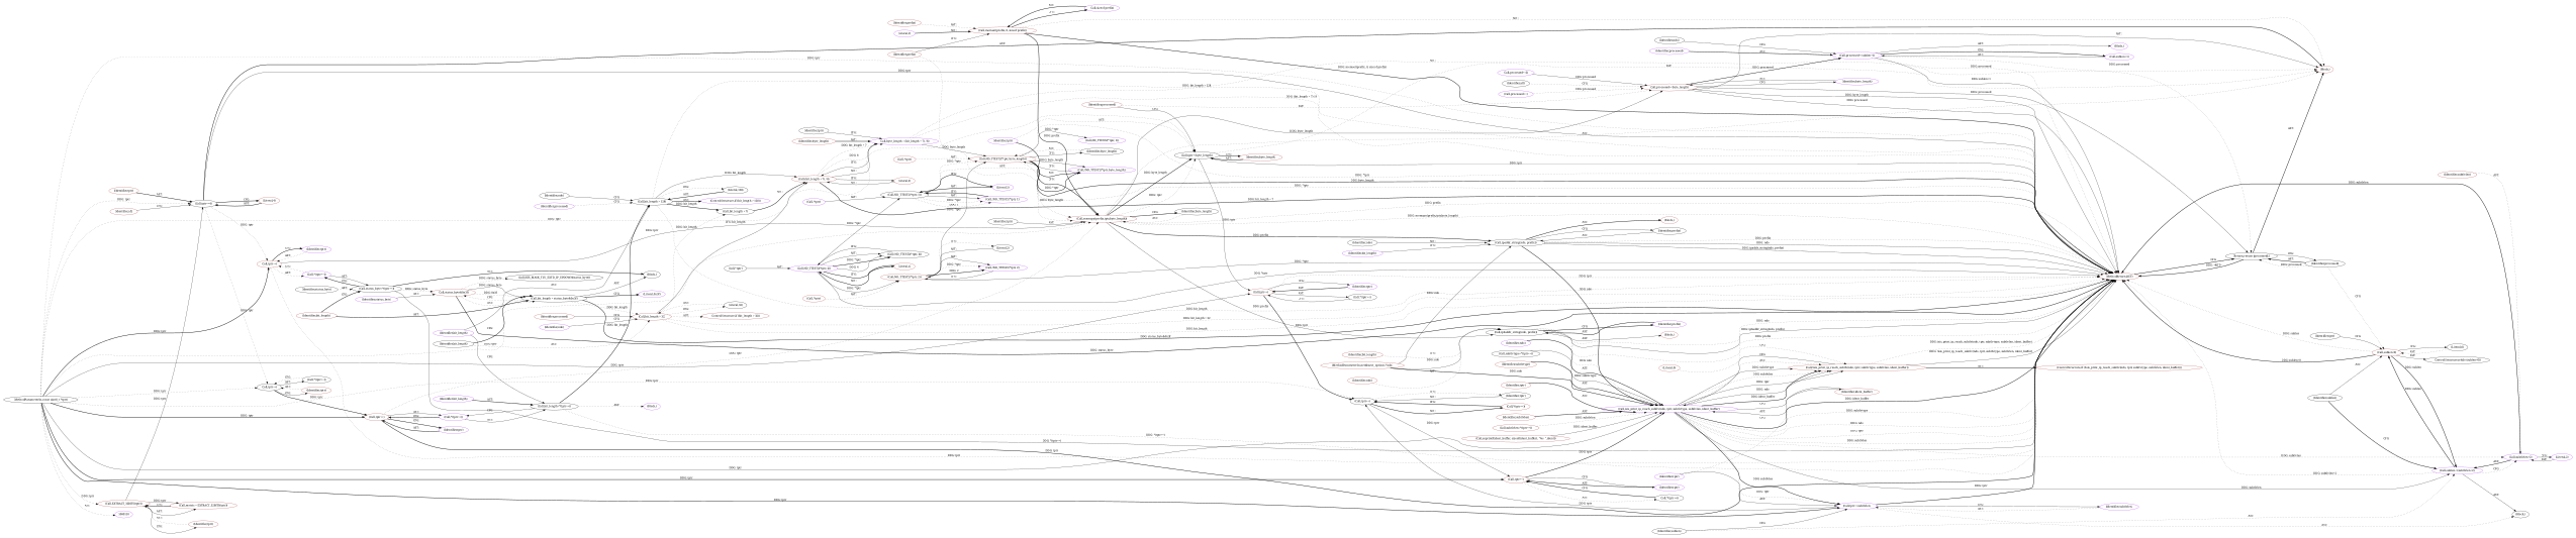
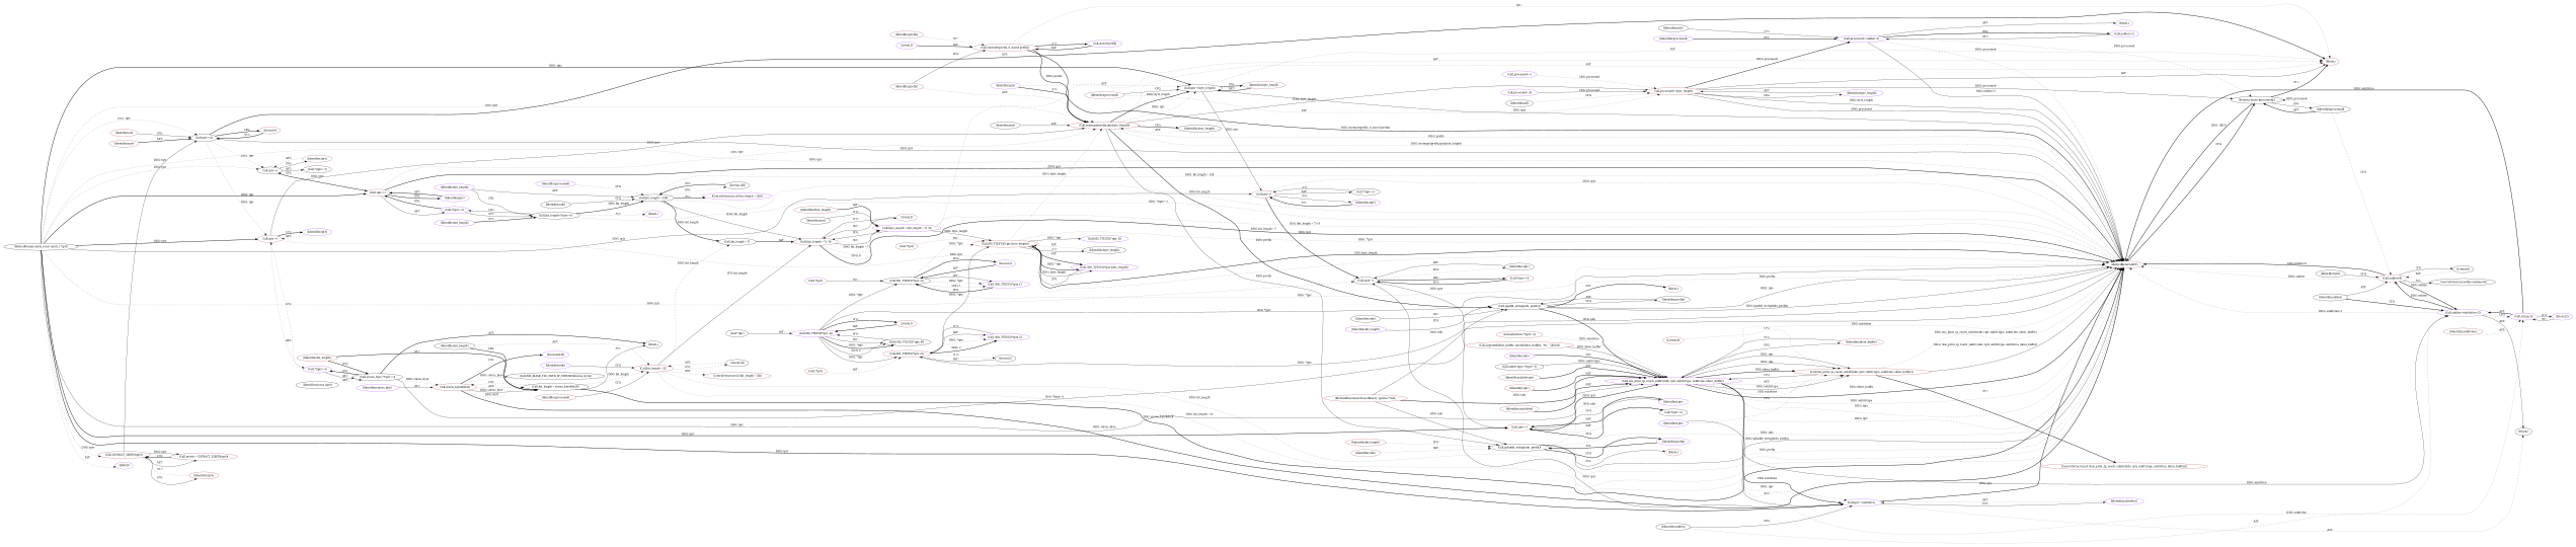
  digraph {
    fontname="Noto Serif"
    rankdir=LR
    node [color=brown fontname="Noto Serif"]
    edge [fontname="Noto Serif" style=solid]
    n1 [label="(Call,memcpy(prefix,tptr,byte_length))"]
    n2 [color=black label="(Call,tptr+=byte_length)"]
    n3 [label="(Call,processed+=byte_length)"]
    n4 [color=black label="(Call,ipaddr_string(ndo, prefix))"]
    n5 [color=black label="(Call,ip6addr_string(ndo, prefix))"]
    n6 [label="(MethodReturn,RET)"]
    n7 [color=black label="(Identifier,byte_length)"]
    n8 [label="(Block,)"]
    n9 [label="(Call,tptr++)"]
    n10 [label="(Identifier,byte_length)"]
    n11 [color=purple label="(Call,processed+=sublen+1)"]
    n12 [color=black label="(Return,return (processed);)"]
    n13 [color=purple label="(Identifier,byte_length)"]
    n14 [color=purple label="(Call,isis_print_ip_reach_subtlv(ndo, tptr, subtlvtype, subtlvlen, ident_buffer))"]
    n15 [color=black label="(Identifier,prefix)"]
    n16 [label="(Block,)"]
    n17 [label="(Block,)"]
    n18 [color=purple label="(Identifier,prefix)"]
    n19 [label="(Call,memset(prefix, 0, sizeof prefix))"]
    n20 [color=purple label="(Call,sizeof prefix)"]
    n21 [label="(Call,tptr++)"]
    n22 [color=purple label="(Identifier,tptr)"]
    n23 [color=purple label="(Call,*(tptr++))"]
    n24 [color=black label="(Call,bit_length=*(tptr++))"]
    n25 [color=black label="(Call,tptr++)"]
    n26 [color=black label="(Call,*(tptr++))"]
    n27 [label="(Identifier,tptr)"]
    n28 [color=black label="(Call,tptr+=4)"]
    n29 [label="(Call,tptr++)"]
    n30 [label="(Literal,4)"]
    n31 [color=purple label="(Identifier,tptr)"]
    n32 [color=purple label="(Call,*(tptr++))"]
    n33 [label="(Call,EXTRACT_32BITS(tptr))"]
    n34 [label="(Identifier,tptr)"]
    n35 [label="(Call,metric = EXTRACT_32BITS(tptr))"]
    n36 [color=black label="(MethodParameterIn,const uint8_t *tptr)"]
    n37 [color=black label="(Call,tptr++)"]
    n38 [label="(Call,tptr++)"]
    n39 [color=purple label="(Call,tptr+=subtlvlen)"]
    1000110 [color=purple]
    n41 [color=purple label="(Identifier,tptr)"]
    n42 [color=black label="(Call,*(tptr++))"]
    n43 [color=black label="(Identifier,tptr)"]
    n44 [label="(Call,*(tptr++))"]
    n45 [color=purple label="(Identifier,tptr)"]
    n46 [color=black label="(Call,*(tptr++))"]
    n47 [label="(Call,!isis_print_ip_reach_subtlv(ndo, tptr, subtlvtype, subtlvlen, ident_buffer))"]
    n48 [color=purple label="(Call,sublen-=(subtlvlen+2))"]
-   n49 [color=purple label="(Call,subtlvlen+2)"]
+   n49 [color=purple label="(Call,string+2)"]
    n50 [label="(Identifier,ident_buffer)"]
    n51 [color=black label="(Block,)"]
    n52 [color=purple label="(Identifier,subtlvlen)"]
    n53 [color=black label="(Call,status_byte=*(tptr++))"]
    n54 [label="(Call,ND_TTEST2(*tptr, byte_length))"]
    n55 [color=black label="(Identifier,byte_length)"]
    n56 [color=purple label="(Call,!ND_TTEST2(*tptr, byte_length))"]
    n57 [color=purple label="(Call,ND_TTEST2(*tptr, 1))"]
    n58 [color=black label="(Call,ND_TTEST2(*tptr, 1))"]
    n59 [color=purple label="(Literal,1)"]
    n60 [color=purple label="(Call,!ND_TTEST2(*tptr, 1))"]
    n61 [color=purple label="(Call,ND_TTEST2(*tptr, 4))"]
    n62 [label="(Call,ND_TTEST2(*tptr, 2))"]
    n63 [color=black label="(Call,!ND_TTEST2(*tptr, 4))"]
    n64 [label="(Literal,4)"]
    n65 [color=black label="(Literal,2)"]
    n66 [color=purple label="(Call,!ND_TTEST2(*tptr, 2))"]
    n67 [color=purple label="(Call,byte_length = (bit_length + 7) / 8)"]
    n68 [label="(Call,(bit_length + 7) / 8)"]
    n69 [label="(Literal,8)"]
    n70 [color=black label="(Call,bit_length > 128)"]
    n71 [color=black label="(Call,bit_length + 7)"]
    n72 [color=purple label="(ControlStructure,if (bit_length > 128))"]
    n73 [color=black label="(Literal,128)"]
    n74 [color=purple label="(Block,)"]
    n75 [label="(Call,bit_length > 32)"]
    n76 [color=black label="(Literal,32)"]
    n77 [label="(ControlStructure,if (bit_length > 32))"]
    n78 [color=black label="(Call,bit_length = status_byte&0x3f)"]
    n79 [label="(Call,status_byte&0x3f)"]
    n80 [color=black label="(Block,)"]
    n81 [color=black label="(Call,ISIS_MASK_TLV_EXTD_IP_UPDOWN(status_byte))"]
    n82 [color=purple label="(Literal,0x3f)"]
    n83 [label="(ControlStructure,if (!isis_print_ip_reach_subtlv(ndo, tptr, subtlvtype, subtlvlen, ident_buffer)))"]
    n84 [label="(Call,sublen>0)"]
    n85 [color=purple label="(Literal,2)"]
    n86 [color=black label="(ControlStructure,while (sublen>0))"]
    n87 [color=black label="(Literal,0)"]
    n88 [color=purple label="(Call,sublen+1)"]
    n89 [color=purple label="(Block,)"]
    n90 [color=black label="(Identifier,processed)"]
    n91 [color=purple label="(Identifier,tptr)"]
    n92 [color=purple label="(Call,*tptr)"]
    n93 [color=purple label="(Identifier,bit_length)"]
    n94 [label="(Literal,0)"]
    n95 [color=purple label="(Literal,0)"]
    n96 [color=black label="(Call,*tptr)"]
    n97 [label="(Identifier,ndo)"]
    n98 [label="(Identifier,subtlvlen)"]
    n99 [label="(Identifier,processed)"]
    n100 [color=black label="(Identifier,ndo)"]
    n101 [label="(Identifier,afi)"]
    n102 [color=black label="(Identifier,sublen)"]
    n103 [label="(Identifier,byte_length)"]
    n104 [label="(Identifier,prefix)"]
    n105 [label="(Call,subtlvlen=*(tptr++))"]
    n106 [label="(Call,snprintf(ident_buffer, sizeof(ident_buffer), \"%s  \",ident))"]
    n107 [color=purple label="(Identifier,ndo)"]
    n108 [color=black label="(Identifier,afi)"]
    n109 [label="(Identifier,bit_length)"]
    n110 [label="(Identifier,prefix)"]
    n111 [label="(Identifier,processed)"]
    n112 [color=black label="(Identifier,tptr)"]
    n113 [color=purple label="(Identifier,ndo)"]
    n114 [color=black label="(Identifier,status_byte)"]
    n115 [color=black label="(Identifier,sublen)"]
    n116 [label="(Call,*tptr)"]
    n117 [color=black label="(Identifier,ndo)"]
    n118 [label="(Identifier,subtlvlen)"]
    n119 [color=purple label="(Identifier,bit_length)"]
    n120 [color=black label="(Identifier,tptr)"]
    n121 [label="(Call,*tptr)"]
    n122 [color=purple label="(Call,processed++)"]
    n123 [color=black label="(Identifier,ndo)"]
    n124 [color=purple label="(Identifier,status_byte)"]
    n125 [color=purple label="(Call,processed+=2)"]
    n126 [color=black label="(Identifier,bit_length)"]
    n127 [color=purple label="(Identifier,tptr)"]
    n128 [color=black label="(Call,subtlvtype=*(tptr++))"]
    n129 [color=purple label="(Identifier,bit_length)"]
    n130 [label="(MethodParameterIn,netdissect_options *ndo)"]
    n131 [color=purple label="(Identifier,processed)"]
    n132 [label="(Identifier,tptr)"]
    n133 [color=purple label="(Identifier,processed)"]
    n134 [color=black label="(Identifier,tptr)"]
    n135 [label="(Identifier,tptr)"]
    n136 [label="(Identifier,subtlvtype)"]
    n137 [label="(Identifier,bit_length)"]
    n1 -> n2 [label="DDG: byte_length" style=bold]
    n1 -> n2 [label="DDG: tptr" style=dotted]
    n1 -> n3 [label="DDG: byte_length"]
    n1 -> n4 [label="DDG: prefix" style=bold]
    n1 -> n5 [label="DDG: prefix"]
    n1 -> n6 [label="DDG: prefix" style=dotted]
    n1 -> n6 [label="DDG: memcpy(prefix,tptr,byte_length)" style=dotted]
    n1 -> n7 [label="CFG: " style=bold]
    n1 -> n8 [label="AST: " style=dotted]
    n2 -> n6 [label="DDG: tptr"]
    n2 -> n8 [label="AST: " style=dotted]
    n2 -> n9 [label="DDG: tptr"]
    n2 -> n10 [label="CFG: " style=bold]
    n3 -> n6 [label="DDG: byte_length"]
    n3 -> n6 [label="DDG: processed"]
    n3 -> n8 [label="AST: "]
    n3 -> n11 [label="DDG: processed" style=bold]
    n3 -> n12 [label="DDG: processed"]
    n3 -> n13 [label="CFG: "]
    n4 -> n6 [label="DDG: prefix" style=dotted]
    n4 -> n6 [label="DDG: ndo"]
    n4 -> n6 [label="DDG: ipaddr_string(ndo, prefix)"]
    n4 -> n14 [label="DDG: ndo" style=bold]
    n4 -> n15 [label="CFG: "]
    n4 -> n16 [label="AST: " style=bold]
    n5 -> n6 [label="DDG: prefix" style=dotted]
    n5 -> n6 [label="DDG: ndo" style=dotted]
    n5 -> n6 [label="DDG: ip6addr_string(ndo, prefix)"]
    n5 -> n14 [label="DDG: ndo" style=dotted]
    n5 -> n17 [label="AST: "]
    n5 -> n18 [label="CFG: " style=bold]
    n6 -> n12 [label="CFG: " style=bold]
    n7 -> n1 [label="AST: " style=dotted]
    n9 -> n6 [label="DDG: tptr" style=dotted]
    n9 -> n37 [label="DDG: tptr" style=bold]
    n9 -> n41 [label="CFG: "]
    n9 -> n42 [label="AST: "]
    n10 -> n2 [label="AST: " style=bold]
    n11 -> n6 [label="DDG: processed" style=dotted]
    n11 -> n6 [label="DDG: sublen+1"]
    n11 -> n12 [label="DDG: processed" style=dotted]
    n11 -> n88 [label="CFG: " style=bold]
    n11 -> n89 [label="AST: "]
    n12 -> n6 [label="DDG: <RET>" style=bold]
    n12 -> n8 [label="AST: " style=bold]
    n12 -> n90 [label="CFG: "]
    n13 -> n3 [label="AST: "]
    n14 -> n6 [label="DDG: ident_buffer" style=bold]
    n14 -> n6 [label="DDG: subtlvtype" style=dotted]
    n14 -> n6 [label="DDG: ndo" style=dotted]
    n14 -> n6 [label="DDG: tptr" style=dotted]
    n14 -> n6 [label="DDG: subtlvlen" style=dotted]
    n14 -> n39 [label="DDG: subtlvlen" style=bold]
    n14 -> n39 [label="DDG: tptr" style=dotted]
    n14 -> n47 [label="AST: " style=dotted]
    n14 -> n47 [label="DDG: subtlvtype"]
    n14 -> n47 [label="DDG: subtlvlen" style=dotted]
    n14 -> n47 [label="DDG: tptr"]
    n14 -> n47 [label="DDG: ndo"]
    n14 -> n47 [label="DDG: ident_buffer" style=bold]
    n14 -> n48 [label="DDG: subtlvlen"]
    n14 -> n49 [label="DDG: subtlvlen" style=dotted]
    n14 -> n50 [label="CFG: "]
    n15 -> n4 [label="AST: "]
    n18 -> n5 [label="AST: " style=bold]
    n19 -> n1 [label="DDG: prefix" style=bold]
    n19 -> n6 [label="DDG: memset(prefix, 0, sizeof prefix)" style=bold]
    n19 -> n8 [label="AST: " style=dotted]
    n19 -> n20 [label="CFG: " style=bold]
    n20 -> n19 [label="AST: " style=bold]
    n21 -> n1 [label="DDG: tptr" style=dotted]
    n21 -> n6 [label="DDG: tptr" style=bold]
    n21 -> n22 [label="CFG: " style=bold]
    n21 -> n23 [label="AST: "]
    n22 -> n21 [label="AST: " style=bold]
    n23 -> n21 [label="CFG: " style=bold]
    n23 -> n24 [label="AST: "]
    n24 -> n6 [label="DDG: *(tptr++)" style=dotted]
    n24 -> n23 [label="CFG: "]
    n24 -> n70 [label="DDG: bit_length" style=bold]
    n24 -> n74 [label="AST: " style=dotted]
    n25 -> n21 [label="DDG: tptr" style=bold]
    n25 -> n26 [label="AST: "]
    n25 -> n27 [label="CFG: "]
    n26 -> n25 [label="CFG: " style=dotted]
    n27 -> n25 [label="AST: " style=dotted]
    n28 -> n6 [label="DDG: tptr"]
    n28 -> n8 [label="AST: " style=bold]
    n28 -> n25 [label="DDG: tptr" style=dotted]
    n28 -> n29 [label="DDG: tptr" style=dotted]
    n28 -> n30 [label="CFG: " style=bold]
    n29 -> n1 [label="DDG: tptr"]
    n29 -> n6 [label="DDG: tptr" style=dotted]
    n29 -> n31 [label="CFG: " style=bold]
    n29 -> n32 [label="AST: " style=dotted]
    n30 -> n28 [label="AST: " style=bold]
    n31 -> n29 [label="AST: " style=dotted]
    n32 -> n29 [label="CFG: " style=dotted]
    n32 -> n53 [label="AST: "]
    n33 -> n28 [label="DDG: tptr"]
    n33 -> n34 [label="CFG: "]
    n33 -> n35 [label="AST: "]
    n33 -> n35 [label="DDG: tptr"]
    n34 -> n33 [label="AST: " style=dotted]
    n35 -> n33 [label="CFG: " style=bold]
    n36 -> n1 [label="DDG: tptr" style=dotted]
-   n36 -> n2 [label="DDG: tptr" style=dotted]
+   n36 -> n2 [label="DDG: tptr" style=bold]
    n36 -> n6 [label="DDG: tptr" style=dotted]
    n36 -> n9 [label="DDG: tptr"]
    n36 -> n14 [label="DDG: tptr"]
    n36 -> n21 [label="DDG: tptr" style=bold]
    n36 -> n25 [label="DDG: tptr" style=dotted]
    n36 -> n28 [label="DDG: tptr" style=dotted]
    n36 -> n29 [label="DDG: tptr" style=bold]
    n36 -> n33 [label="DDG: tptr" style=dotted]
    n36 -> n37 [label="DDG: tptr" style=dotted]
    n36 -> n38 [label="DDG: tptr" style=bold]
    n36 -> n39 [label="DDG: tptr" style=bold]
    n36 -> 1000110 [label="AST: " style=dotted]
    n37 -> n38 [label="DDG: tptr"]
    n37 -> n43 [label="CFG: " style=dotted]
    n37 -> n44 [label="AST: " style=bold]
    n38 -> n14 [label="DDG: tptr" style=bold]
    n38 -> n45 [label="CFG: "]
    n38 -> n46 [label="AST: " style=dotted]
    n39 -> n6 [label="DDG: tptr" style=bold]
    n39 -> n37 [label="DDG: tptr"]
    n39 -> n51 [label="AST: " style=dotted]
    n39 -> n52 [label="CFG: "]
    n41 -> n9 [label="AST: " style=bold]
    n42 -> n9 [label="CFG: "]
    n43 -> n37 [label="AST: "]
    n44 -> n37 [label="CFG: " style=bold]
    n45 -> n38 [label="AST: " style=bold]
    n46 -> n38 [label="CFG: " style=bold]
    n47 -> n6 [label="DDG: !isis_print_ip_reach_subtlv(ndo, tptr, subtlvtype, subtlvlen, ident_buffer)"]
    n47 -> n6 [label="DDG: isis_print_ip_reach_subtlv(ndo, tptr, subtlvtype, subtlvlen, ident_buffer)" style=dotted]
    n47 -> n14 [label="CFG: "]
    n47 -> n83 [label="AST: " style=bold]
    n48 -> n6 [label="DDG: subtlvlen+2" style=dotted]
    n48 -> n49 [label="CFG: " style=dotted]
    n48 -> n51 [label="AST: "]
    n48 -> n84 [label="DDG: sublen" style=bold]
    n49 -> n6 [label="DDG: subtlvlen" style=bold]
    n49 -> n48 [label="AST: " style=bold]
    n49 -> n85 [label="CFG: "]
    n50 -> n14 [label="AST: "]
    n52 -> n39 [label="AST: " style=dotted]
    n53 -> n6 [label="DDG: *(tptr++)"]
    n53 -> n32 [label="CFG: " style=bold]
    n53 -> n79 [label="DDG: status_byte" style=dotted]
    n53 -> n80 [label="AST: " style=bold]
    n54 -> n1 [label="DDG: byte_length" style=dotted]
    n54 -> n6 [label="DDG: *tptr" style=dotted]
    n54 -> n6 [label="DDG: byte_length" style=bold]
    n54 -> n55 [label="CFG: "]
    n54 -> n56 [label="AST: " style=bold]
    n54 -> n56 [label="DDG: *tptr" style=bold]
    n54 -> n56 [label="DDG: byte_length"]
    n54 -> n57 [label="DDG: *tptr"]
    n55 -> n54 [label="AST: " style=dotted]
    n56 -> n54 [label="CFG: "]
    n58 -> n6 [label="DDG: *tptr" style=dotted]
    n58 -> n54 [label="DDG: *tptr" style=dotted]
    n58 -> n59 [label="CFG: " style=bold]
    n58 -> n60 [label="AST: "]
    n58 -> n60 [label="DDG: *tptr" style=dotted]
    n58 -> n60 [label="DDG: 1" style=dotted]
    n59 -> n58 [label="AST: " style=bold]
    n60 -> n58 [label="CFG: " style=bold]
    n61 -> n6 [label="DDG: *tptr"]
    n61 -> n58 [label="DDG: *tptr"]
    n61 -> n62 [label="DDG: *tptr"]
    n61 -> n63 [label="AST: "]
    n61 -> n63 [label="DDG: *tptr" style=bold]
    n61 -> n63 [label="DDG: 4"]
    n61 -> n64 [label="CFG: " style=bold]
    n62 -> n6 [label="DDG: *tptr"]
    n62 -> n54 [label="DDG: *tptr"]
    n62 -> n65 [label="CFG: " style=dotted]
    n62 -> n66 [label="AST: "]
    n62 -> n66 [label="DDG: *tptr" style=dotted]
    n62 -> n66 [label="DDG: 2" style=bold]
    n63 -> n61 [label="CFG: "]
    n64 -> n61 [label="AST: " style=bold]
    n65 -> n62 [label="AST: "]
    n66 -> n62 [label="CFG: "]
    n67 -> n6 [label="DDG: (bit_length + 7) / 8" style=dotted]
    n67 -> n8 [label="AST: " style=dotted]
    n67 -> n54 [label="DDG: byte_length"]
    n67 -> n68 [label="CFG: "]
    n68 -> n6 [label="DDG: bit_length + 7" style=bold]
    n68 -> n67 [label="AST: "]
    n68 -> n67 [label="DDG: bit_length + 7" style=dotted]
    n68 -> n67 [label="DDG: 8" style=dotted]
    n68 -> n69 [label="CFG: "]
    n69 -> n68 [label="AST: "]
    n70 -> n6 [label="DDG: bit_length > 128" style=dotted]
    n70 -> n6 [label="DDG: bit_length" style=dotted]
    n70 -> n68 [label="DDG: bit_length"]
    n70 -> n71 [label="DDG: bit_length" style=bold]
    n70 -> n72 [label="AST: " style=bold]
    n70 -> n73 [label="CFG: " style=dotted]
    n71 -> n68 [label="AST: " style=bold]
    n73 -> n70 [label="AST: " style=bold]
    n75 -> n6 [label="DDG: bit_length > 32" style=dotted]
    n75 -> n6 [label="DDG: bit_length" style=dotted]
    n75 -> n68 [label="CFG: bit_length"]
    n75 -> n71 [label="DDG: bit_length" style=dotted]
    n75 -> n76 [label="CFG: " style=dotted]
    n75 -> n77 [label="AST: " style=dotted]
    n76 -> n75 [label="AST: " style=dotted]
    n78 -> n6 [label="DDG: status_byte&0x3f" style=bold]
    n78 -> n75 [label="DDG: bit_length" style=dotted]
    n78 -> n79 [label="CFG: " style=dotted]
    n78 -> n80 [label="AST: "]
    n79 -> n6 [label="DDG: status_byte" style=bold]
    n79 -> n78 [label="AST: " style=dotted]
    n79 -> n78 [label="DDG: status_byte"]
    n79 -> n78 [label="DDG: 0x3f" style=dotted]
    n79 -> n81 [label="DDG: status_byte" style=dotted]
-   n78 -> n82 [label="CFG: " style=bold]
+   n79 -> n82 [label="CFG: " style=bold]
    n84 -> n6 [label="DDG: sublen>0" style=bold]
    n84 -> n6 [label="DDG: sublen" style=dotted]
    n84 -> n48 [label="DDG: sublen" style=bold]
    n84 -> n86 [label="AST: "]
    n84 -> n87 [label="CFG: "]
    n85 -> n49 [label="AST: "]
    n87 -> n84 [label="AST: " style=dotted]
    n88 -> n11 [label="AST: "]
    n90 -> n12 [label="AST: " style=bold]
    n90 -> n12 [label="DDG: processed" style=dotted]
    n90 -> n84 [label="CFG: " style=dotted]
    n91 -> n1 [label="CFG: " style=bold]
    n91 -> n2 [label="AST: " style=dotted]
    n92 -> n58 [label="AST: "]
    n93 -> n24 [label="CFG: "]
    n93 -> n70 [label="AST: "]
    n94 -> n47 [label="CFG: " style=dotted]
    n95 -> n19 [label="AST: " style=bold]
    n96 -> n61 [label="AST: "]
    n97 -> n5 [label="AST: " style=dotted]
    n98 -> n14 [label="AST: " style=bold]
    n99 -> n2 [label="CFG: "]
    n99 -> n3 [label="AST: " style=dotted]
    n100 -> n11 [label="CFG: "]
    n101 -> n28 [label="CFG: "]
    n102 -> n48 [label="CFG: " style=bold]
    n102 -> n84 [label="AST: "]
    n103 -> n67 [label="AST: " style=bold]
    n104 -> n19 [label="AST: " style=dotted]
    n105 -> n14 [label="DDG: subtlvlen" style=dotted]
    n106 -> n14 [label="DDG: ident_buffer"]
    n107 -> n14 [label="AST: " style=bold]
    n108 -> n3 [label="CFG: " style=dotted]
    n109 -> n5 [label="CFG: " style=dotted]
    n110 -> n1 [label="AST: " style=dotted]
    n110 -> n19 [label="CFG: "]
    n111 -> n75 [label="CFG: "]
    n112 -> n1 [label="AST: "]
    n113 -> n75 [label="CFG: "]
    n114 -> n53 [label="AST: " style=dotted]
    n115 -> n39 [label="CFG: "]
    n115 -> n48 [label="AST: " style=dotted]
    n116 -> n62 [label="AST: " style=dotted]
    n117 -> n70 [label="CFG: "]
    n118 -> n49 [label="AST: " style=dotted]
    n119 -> n24 [label="AST: " style=bold]
    n120 -> n84 [label="CFG: "]
    n121 -> n54 [label="AST: " style=dotted]
    n122 -> n3 [label="DDG: processed" style=dotted]
    n123 -> n4 [label="AST: "]
    n124 -> n79 [label="AST: "]
    n125 -> n3 [label="DDG: processed"]
    n126 -> n75 [label="AST: " style=dotted]
    n126 -> n78 [label="CFG: " style=bold]
    n127 -> n39 [label="AST: "]
    n127 -> n47 [label="CFG: " style=dotted]
    n128 -> n14 [label="DDG: subtlvtype"]
    n129 -> n4 [label="CFG: "]
    n130 -> n4 [label="DDG: ndo"]
    n130 -> n5 [label="DDG: ndo"]
    n130 -> n14 [label="DDG: ndo" style=bold]
    n131 -> n11 [label="AST: " style=bold]
    n132 -> n14 [label="AST: " style=bold]
    n133 -> n70 [label="CFG: " style=dotted]
    n134 -> n67 [label="CFG: "]
    n135 -> n28 [label="AST: " style=bold]
    n136 -> n14 [label="AST: " style=bold]
    n137 -> n53 [label="CFG: " style=bold]
    n137 -> n78 [label="AST: " style=bold]
  }
